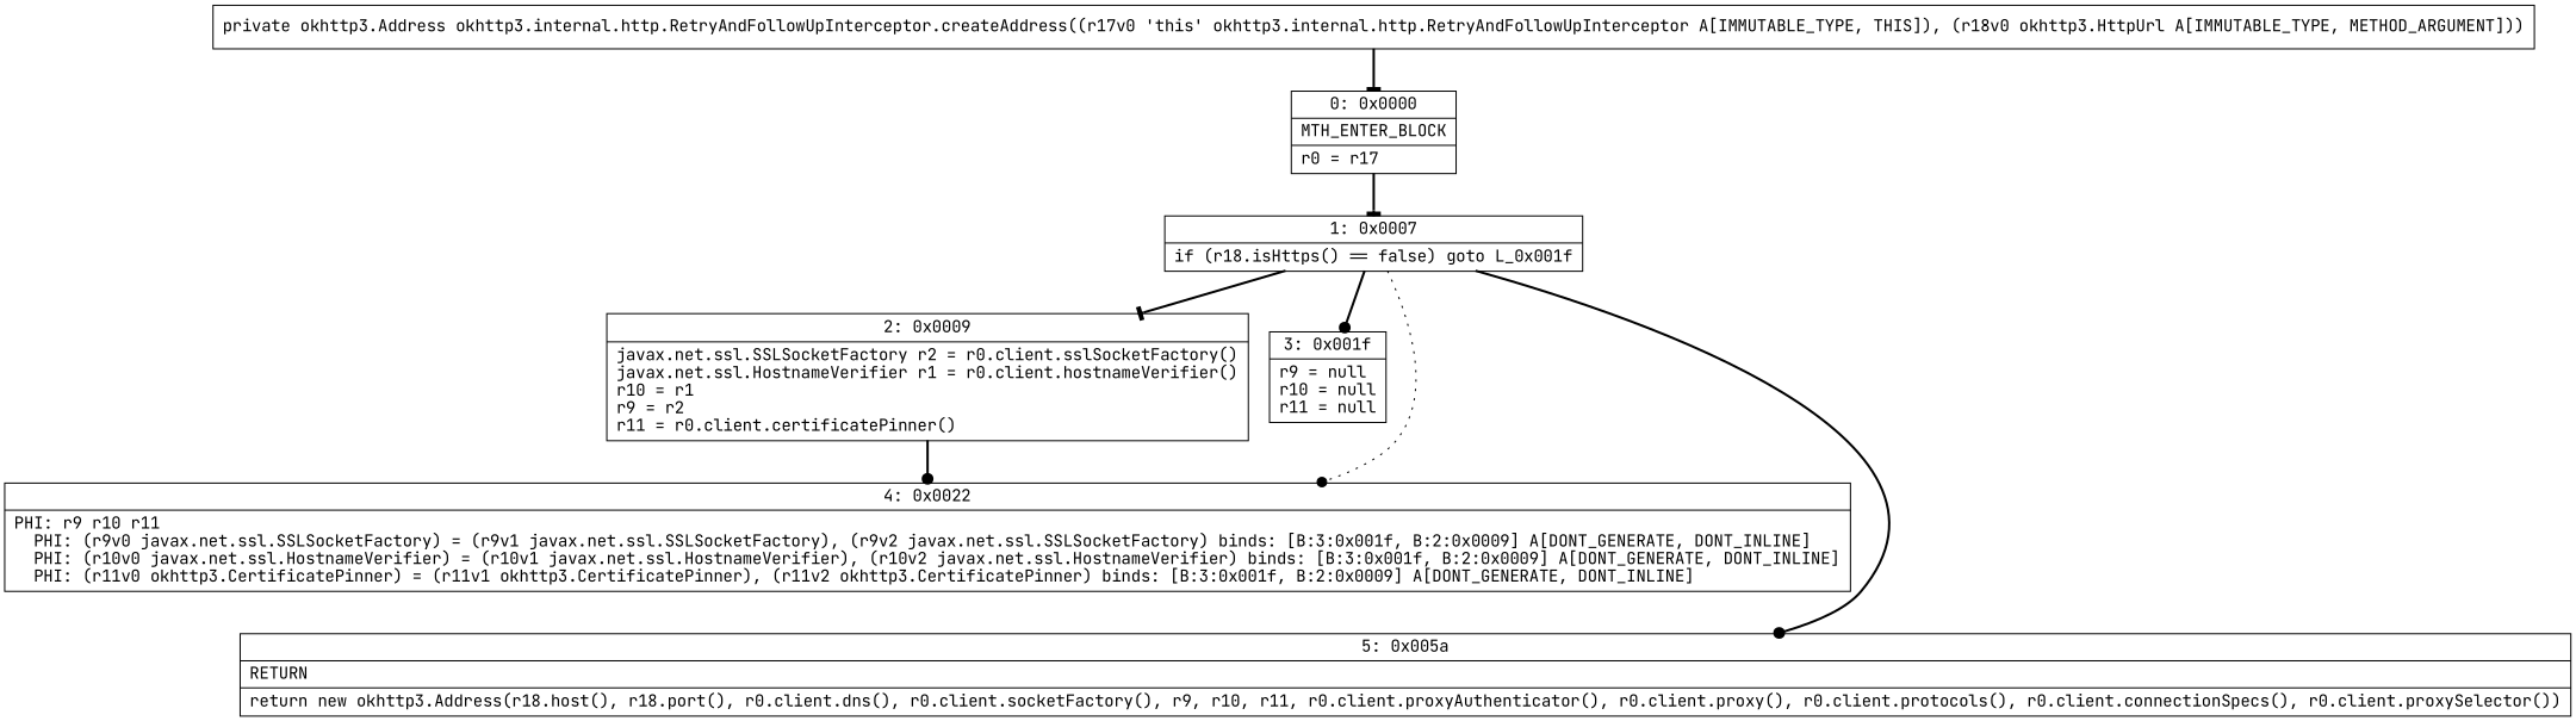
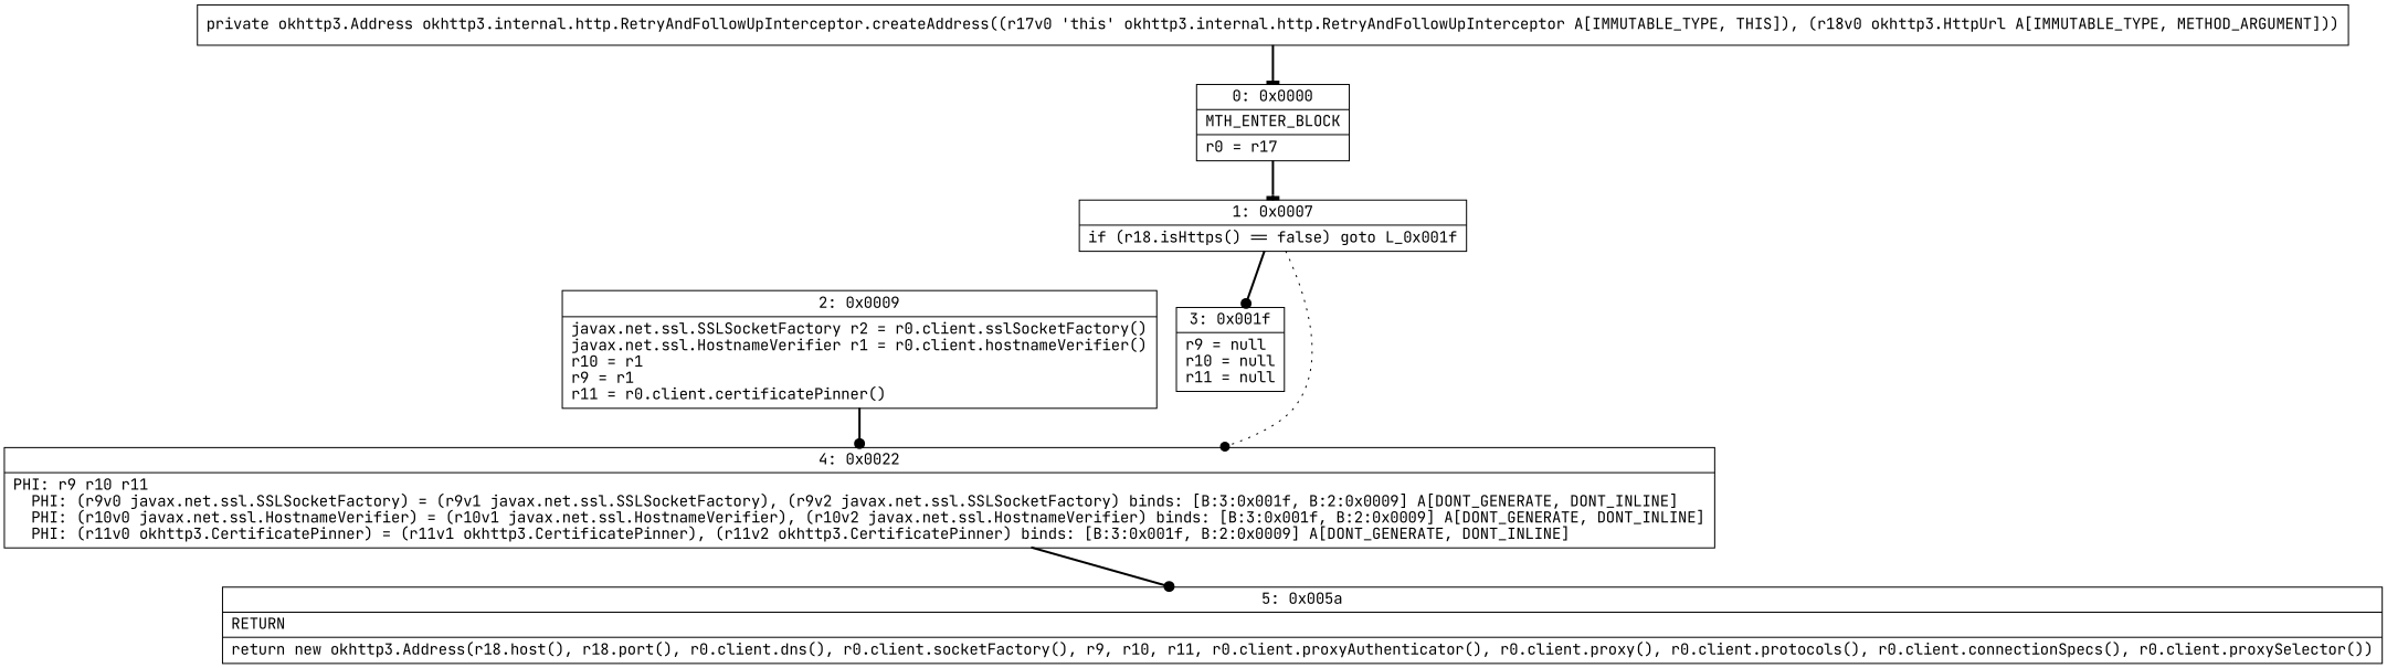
  digraph {
    fontname="JetBrains Mono"
    node [fontname="JetBrains Mono" shape=record]
    edge [arrowhead=dot fontname="JetBrains Mono" style=bold]
    n1 [label="{0\:\ 0x0000|MTH_ENTER_BLOCK\l|r0 = r17\l}"]
    n2 [label="{1\:\ 0x0007|if (r18.isHttps() == false) goto L_0x001f\l}"]
-   n3 [label="{2\:\ 0x0009|javax.net.ssl.SSLSocketFactory r2 = r0.client.sslSocketFactory()\ljavax.net.ssl.HostnameVerifier r1 = r0.client.hostnameVerifier()\lr10 = r1\lr9 = r2\lr11 = r0.client.certificatePinner()\l}"]
+   n3 [label="{2\:\ 0x0009|javax.net.ssl.SSLSocketFactory r2 = r0.client.sslSocketFactory()\ljavax.net.ssl.HostnameVerifier r1 = r0.client.hostnameVerifier()\lr10 = r1\lr9 = r1\lr11 = r0.client.certificatePinner()\l}"]
    n4 [label="{3\:\ 0x001f|r9 = null\lr10 = null\lr11 = null\l}"]
    n5 [label="{4\:\ 0x0022|PHI: r9 r10 r11 \l  PHI: (r9v0 javax.net.ssl.SSLSocketFactory) = (r9v1 javax.net.ssl.SSLSocketFactory), (r9v2 javax.net.ssl.SSLSocketFactory) binds: [B:3:0x001f, B:2:0x0009] A[DONT_GENERATE, DONT_INLINE]\l  PHI: (r10v0 javax.net.ssl.HostnameVerifier) = (r10v1 javax.net.ssl.HostnameVerifier), (r10v2 javax.net.ssl.HostnameVerifier) binds: [B:3:0x001f, B:2:0x0009] A[DONT_GENERATE, DONT_INLINE]\l  PHI: (r11v0 okhttp3.CertificatePinner) = (r11v1 okhttp3.CertificatePinner), (r11v2 okhttp3.CertificatePinner) binds: [B:3:0x001f, B:2:0x0009] A[DONT_GENERATE, DONT_INLINE]\l}"]
    n6 [label="{5\:\ 0x005a|RETURN\l|return new okhttp3.Address(r18.host(), r18.port(), r0.client.dns(), r0.client.socketFactory(), r9, r10, r11, r0.client.proxyAuthenticator(), r0.client.proxy(), r0.client.protocols(), r0.client.connectionSpecs(), r0.client.proxySelector())\l}"]
    n7 [label="{private okhttp3.Address okhttp3.internal.http.RetryAndFollowUpInterceptor.createAddress((r17v0 'this' okhttp3.internal.http.RetryAndFollowUpInterceptor A[IMMUTABLE_TYPE, THIS]), (r18v0 okhttp3.HttpUrl A[IMMUTABLE_TYPE, METHOD_ARGUMENT])) }"]
    n1 -> n2 [arrowhead=tee]
-   n2 -> n3 [arrowhead=tee]
    n2 -> n4
    n2 -> n5 [style=dotted]
    n3 -> n5
-   n2 -> n6
+   n5 -> n6
    n7 -> n1 [arrowhead=tee]
  }
